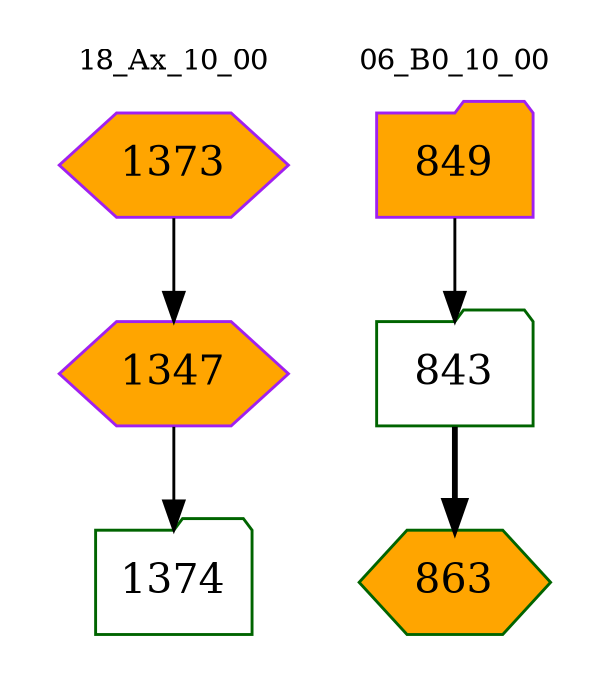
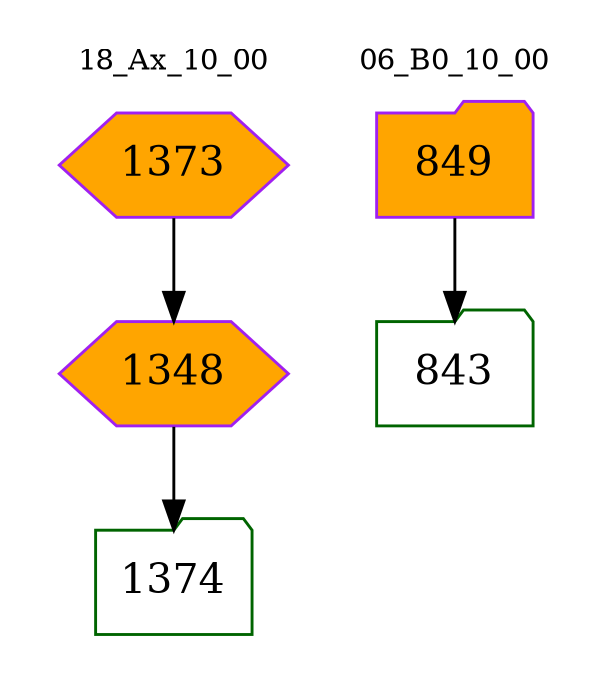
  digraph {
    node [color=purple fillcolor=orange shape=hexagon style=filled]
    edge [color=black style=solid]
    n1 [label=1373]
-   n2 [label=1347]
+   n2 [label=1348]
    n3 [color=darkgreen fillcolor=white label=1374 shape=folder]
    n4 [label=849 shape=folder]
    n5 [color=darkgreen fillcolor=white label=843 shape=folder]
-   n6 [color=darkgreen label=863]
    subgraph cluster_1 {
      color=white
      fontsize=10
      label="18_Ax_10_00"
      n1
      n2
      n3
    }
    subgraph cluster_2 {
      color=white
      fontsize=10
      label="06_B0_10_00"
      n4
      n5
-     n6
    }
    n1 -> n2
    n2 -> n3
    n4 -> n5
-   n5 -> n6 [style=bold]
  }
